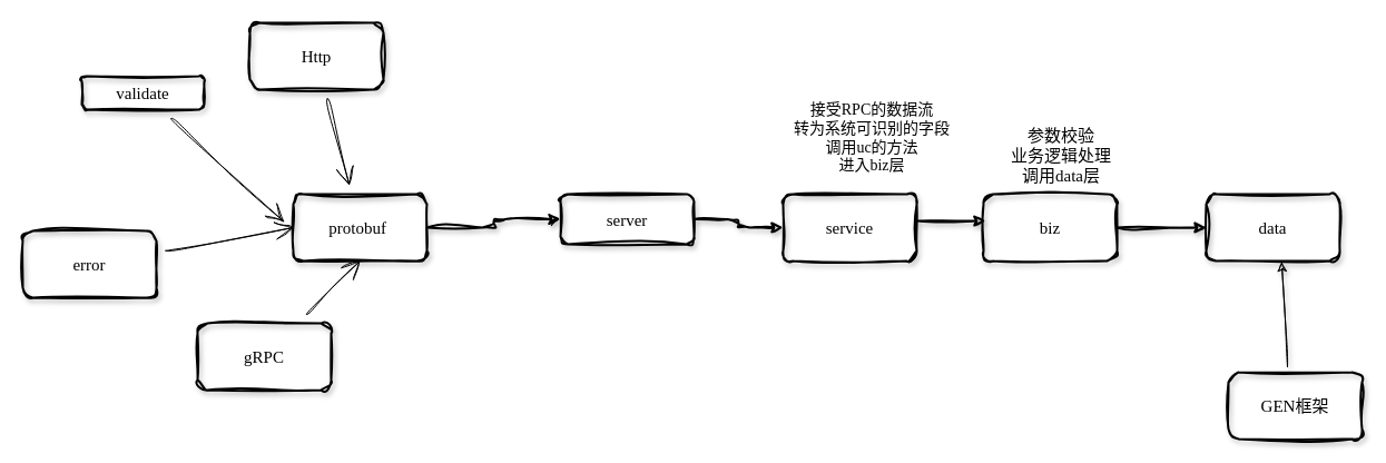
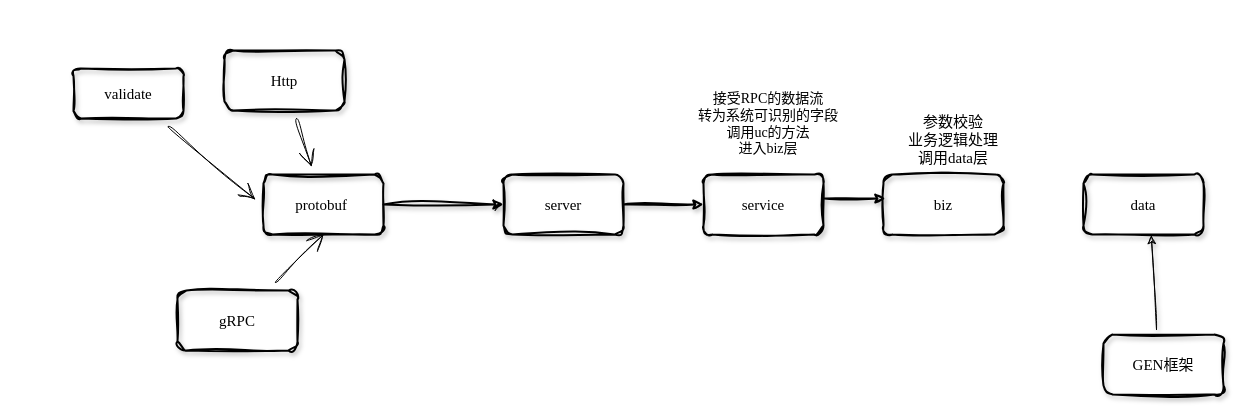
  <mxCell id="0" />
  <mxCell id="1" parent="0" />
  <mxCell id="2" value="" style="edgeStyle=orthogonalEdgeStyle;rounded=1;orthogonalLoop=1;jettySize=auto;html=1;fillColor=none;shadow=1;strokeWidth=2;fontSize=15;labelBackgroundColor=none;fontColor=default;fontFamily=Comic Sans MS;sketch=1;curveFitting=1;jiggle=2;" parent="1" source="3" target="10" edge="1"><mxGeometry relative="1" as="geometry" /></mxCell>
  <mxCell id="3" value="protobuf&amp;nbsp;" style="rounded=1;whiteSpace=wrap;html=1;fillColor=none;shadow=1;strokeWidth=2;fontSize=15;labelBackgroundColor=none;fontFamily=Comic Sans MS;sketch=1;curveFitting=1;jiggle=2;" parent="1" vertex="1"><mxGeometry x="263" width="120" height="60" as="geometry" y="174" /></mxCell>
  <mxCell id="4" value="" style="edgeStyle=orthogonalEdgeStyle;rounded=1;orthogonalLoop=1;jettySize=auto;html=1;fillColor=none;shadow=1;strokeWidth=2;fontSize=15;labelBackgroundColor=none;fontColor=default;fontFamily=Comic Sans MS;sketch=1;curveFitting=1;jiggle=2;" parent="1" edge="1"><mxGeometry relative="1" as="geometry"><mxPoint x="824" y="198" as="sourcePoint" /><mxPoint x="885" y="198" as="targetPoint" /></mxGeometry></mxCell>
  <mxCell id="5" value="service" style="rounded=1;whiteSpace=wrap;html=1;fillColor=none;shadow=1;strokeWidth=2;fontSize=15;labelBackgroundColor=none;fontFamily=Comic Sans MS;sketch=1;curveFitting=1;jiggle=2;" parent="1" vertex="1"><mxGeometry x="703" width="120" height="60" as="geometry" y="174" /></mxCell>
- <mxCell id="6" value="" style="edgeStyle=orthogonalEdgeStyle;rounded=1;orthogonalLoop=1;jettySize=auto;html=1;fillColor=none;shadow=1;strokeWidth=2;fontSize=15;labelBackgroundColor=none;fontColor=default;fontFamily=Comic Sans MS;sketch=1;curveFitting=1;jiggle=2;" parent="1" source="7" target="8" edge="1"><mxGeometry relative="1" as="geometry" /></mxCell>
  <mxCell id="7" value="biz" style="rounded=1;whiteSpace=wrap;html=1;fillColor=none;shadow=1;strokeWidth=2;fontSize=15;labelBackgroundColor=none;fontFamily=Comic Sans MS;sketch=1;curveFitting=1;jiggle=2;" parent="1" vertex="1"><mxGeometry x="883" width="120" height="60" as="geometry" y="174" /></mxCell>
  <mxCell id="8" value="data" style="rounded=1;whiteSpace=wrap;html=1;fillColor=none;shadow=1;strokeWidth=2;fontSize=15;labelBackgroundColor=none;fontFamily=Comic Sans MS;sketch=1;curveFitting=1;jiggle=2;" parent="1" vertex="1"><mxGeometry x="1083" width="120" height="60" as="geometry" y="174" /></mxCell>
  <mxCell id="9" value="" style="edgeStyle=orthogonalEdgeStyle;rounded=1;orthogonalLoop=1;jettySize=auto;html=1;fillColor=none;shadow=1;strokeWidth=2;fontSize=15;labelBackgroundColor=none;fontColor=default;fontFamily=Comic Sans MS;sketch=1;curveFitting=1;jiggle=2;" parent="1" source="10" target="5" edge="1"><mxGeometry relative="1" as="geometry" /></mxCell>
- <mxCell id="10" value="server" style="rounded=1;whiteSpace=wrap;html=1;fillColor=none;shadow=1;strokeWidth=2;fontSize=15;labelBackgroundColor=none;fontFamily=Comic Sans MS;sketch=1;curveFitting=1;jiggle=2;" parent="1" vertex="1"><mxGeometry x="503" y="174" width="120" height="45" as="geometry" /></mxCell>
+ <mxCell id="10" value="server" style="rounded=1;whiteSpace=wrap;html=1;fillColor=none;shadow=1;strokeWidth=2;fontSize=15;labelBackgroundColor=none;fontFamily=Comic Sans MS;sketch=1;curveFitting=1;jiggle=2;" parent="1" vertex="1"><mxGeometry x="503" width="120" height="60" as="geometry" y="174" /></mxCell>
  <mxCell id="11" value="" style="endArrow=classic;rounded=1;entryX=0.565;entryY=1.015;entryDx=0;entryDy=0;entryPerimeter=0;labelBackgroundColor=none;fontColor=default;verticalAlign=bottom;horizontal=0;labelBorderColor=none;html=1;fontFamily=Comic Sans MS;shadow=1;fontSize=15;sketch=1;curveFitting=1;jiggle=2;" parent="1" target="8" edge="1"><mxGeometry width="50" height="50" relative="1" as="geometry"><mxPoint x="1156" y="329" as="sourcePoint" /><mxPoint x="848" y="197" as="targetPoint" /></mxGeometry></mxCell>
  <mxCell id="12" value="GEN框架" style="rounded=1;whiteSpace=wrap;html=1;fillColor=none;shadow=1;strokeWidth=2;fontSize=15;labelBackgroundColor=none;fontFamily=Comic Sans MS;sketch=1;curveFitting=1;jiggle=2;" parent="1" vertex="1"><mxGeometry x="1103" y="334" width="120" height="60" as="geometry" /></mxCell>
  <mxCell id="13" value="参数校验&lt;br style=&quot;font-size: 15px;&quot;&gt;业务逻辑处理&lt;br style=&quot;font-size: 15px;&quot;&gt;调用data层" style="text;html=1;fillColor=none;align=center;verticalAlign=middle;whiteSpace=wrap;rounded=0;fontFamily=Comic Sans MS;shadow=1;fontSize=15;sketch=1;curveFitting=1;jiggle=2;labelBackgroundColor=none;" parent="1" vertex="1"><mxGeometry x="903" y="114" width="100" height="50" as="geometry" /></mxCell>
- <mxCell id="14" value="&lt;div style=&quot;font-size: 14px;&quot;&gt;&lt;span style=&quot;background-color: initial;&quot;&gt;&lt;font style=&quot;font-size: 14px;&quot;&gt;接受RPC的数据流&lt;/font&gt;&lt;/span&gt;&lt;/div&gt;&lt;div style=&quot;font-size: 14px;&quot;&gt;&lt;span style=&quot;background-color: initial;&quot;&gt;&lt;font style=&quot;font-size: 14px;&quot;&gt;转为系统可识别的字段&lt;/font&gt;&lt;/span&gt;&lt;/div&gt;&lt;div style=&quot;font-size: 14px;&quot;&gt;&lt;span style=&quot;background-color: initial;&quot;&gt;&lt;font style=&quot;font-size: 14px;&quot;&gt;调用uc的方法&lt;/font&gt;&lt;/span&gt;&lt;/div&gt;&lt;div style=&quot;font-size: 14px;&quot;&gt;&lt;span style=&quot;background-color: initial;&quot;&gt;&lt;font style=&quot;font-size: 14px;&quot;&gt;进入biz层&lt;/font&gt;&lt;/span&gt;&lt;/div&gt;" style="text;html=1;fillColor=none;align=center;verticalAlign=middle;whiteSpace=wrap;rounded=0;fontFamily=Comic Sans MS;shadow=1;fontSize=15;sketch=1;curveFitting=1;jiggle=2;labelBackgroundColor=none;" parent="1" vertex="1"><mxGeometry x="708" y="94" width="150" height="60" as="geometry" /></mxCell>
+ <mxCell id="14" value="&lt;div style=&quot;font-size: 14px;&quot;&gt;&lt;span style=&quot;background-color: initial;&quot;&gt;&lt;font style=&quot;font-size: 14px;&quot;&gt;接受RPC的数据流&lt;/font&gt;&lt;/span&gt;&lt;/div&gt;&lt;div style=&quot;font-size: 14px;&quot;&gt;&lt;span style=&quot;background-color: initial;&quot;&gt;&lt;font style=&quot;font-size: 14px;&quot;&gt;转为系统可识别的字段&lt;/font&gt;&lt;/span&gt;&lt;/div&gt;&lt;div style=&quot;font-size: 14px;&quot;&gt;&lt;span style=&quot;background-color: initial;&quot;&gt;&lt;font style=&quot;font-size: 14px;&quot;&gt;调用uc的方法&lt;/font&gt;&lt;/span&gt;&lt;/div&gt;&lt;div style=&quot;font-size: 14px;&quot;&gt;&lt;span style=&quot;background-color: initial;&quot;&gt;&lt;font style=&quot;font-size: 14px;&quot;&gt;进入biz层&lt;/font&gt;&lt;/span&gt;&lt;/div&gt;" style="text;html=1;fillColor=none;align=center;verticalAlign=middle;whiteSpace=wrap;rounded=0;fontFamily=Comic Sans MS;shadow=1;fontSize=15;sketch=1;curveFitting=1;jiggle=2;labelBackgroundColor=none;" parent="1" vertex="1"><mxGeometry y="94" width="150" height="60" as="geometry" x="693" /></mxCell>
  <mxCell id="15" style="edgeStyle=none;curved=1;rounded=0;orthogonalLoop=1;jettySize=auto;html=1;endArrow=open;startSize=14;endSize=14;sourcePerimeterSpacing=8;targetPerimeterSpacing=8;sketch=1;curveFitting=1;jiggle=2;labelBackgroundColor=none;fontColor=default;" parent="1" source="16" edge="1"><mxGeometry relative="1" as="geometry"><mxPoint x="255" y="199" as="targetPoint" /></mxGeometry></mxCell>
- <mxCell id="16" value="validate" style="rounded=1;whiteSpace=wrap;html=1;fillColor=none;shadow=1;strokeWidth=2;fontSize=15;labelBackgroundColor=none;fontFamily=Comic Sans MS;sketch=1;curveFitting=1;jiggle=2;" parent="1" vertex="1"><mxGeometry x="73" y="68" width="110" height="30" as="geometry" /></mxCell>
- <mxCell id="17" style="edgeStyle=none;curved=1;rounded=0;orthogonalLoop=1;jettySize=auto;html=1;entryX=0;entryY=0.5;entryDx=0;entryDy=0;endArrow=open;startSize=14;endSize=14;sourcePerimeterSpacing=8;targetPerimeterSpacing=8;sketch=1;curveFitting=1;jiggle=2;labelBackgroundColor=none;fontColor=default;" parent="1" source="18" target="3" edge="1"><mxGeometry relative="1" as="geometry" /></mxCell>
- <mxCell id="18" value="error" style="rounded=1;whiteSpace=wrap;html=1;fillColor=none;shadow=1;strokeWidth=2;fontSize=15;labelBackgroundColor=none;fontFamily=Comic Sans MS;sketch=1;curveFitting=1;jiggle=2;" parent="1" vertex="1"><mxGeometry x="20" y="207" width="120" height="60" as="geometry" /></mxCell>
+ <mxCell id="16" value="validate" style="rounded=1;whiteSpace=wrap;html=1;fillColor=none;shadow=1;strokeWidth=2;fontSize=15;labelBackgroundColor=none;fontFamily=Comic Sans MS;sketch=1;curveFitting=1;jiggle=2;" parent="1" vertex="1"><mxGeometry x="73" y="68" width="110" height="50" as="geometry" /></mxCell>
  <mxCell id="19" style="edgeStyle=none;curved=1;rounded=0;orthogonalLoop=1;jettySize=auto;html=1;entryX=0.5;entryY=1;entryDx=0;entryDy=0;endArrow=open;startSize=14;endSize=14;sourcePerimeterSpacing=8;targetPerimeterSpacing=8;sketch=1;curveFitting=1;jiggle=2;" edge="1" parent="1" source="20" target="3"><mxGeometry relative="1" as="geometry" /></mxCell>
  <mxCell id="20" value="gRPC" style="rounded=1;whiteSpace=wrap;html=1;fillColor=none;shadow=1;strokeWidth=2;fontSize=15;labelBackgroundColor=none;fontFamily=Comic Sans MS;sketch=1;curveFitting=1;jiggle=2;" vertex="1" parent="1"><mxGeometry x="177" y="290" width="120" height="60" as="geometry" /></mxCell>
  <mxCell id="21" style="edgeStyle=none;curved=1;rounded=0;orthogonalLoop=1;jettySize=auto;html=1;endArrow=open;startSize=14;endSize=14;sourcePerimeterSpacing=8;targetPerimeterSpacing=8;sketch=1;curveFitting=1;jiggle=2;" edge="1" parent="1" source="22" target="3"><mxGeometry relative="1" as="geometry" /></mxCell>
- <mxCell id="22" value="Http" style="rounded=1;whiteSpace=wrap;html=1;fillColor=none;shadow=1;strokeWidth=2;fontSize=15;labelBackgroundColor=none;fontFamily=Comic Sans MS;sketch=1;curveFitting=1;jiggle=2;" vertex="1" parent="1"><mxGeometry x="224" y="20" width="120" height="60" as="geometry" /></mxCell>
+ <mxCell id="22" value="Http" style="rounded=1;whiteSpace=wrap;html=1;fillColor=none;shadow=1;strokeWidth=2;fontSize=15;labelBackgroundColor=none;fontFamily=Comic Sans MS;sketch=1;curveFitting=1;jiggle=2;" vertex="1" parent="1"><mxGeometry x="224" y="50" width="120" height="60" as="geometry" /></mxCell>
